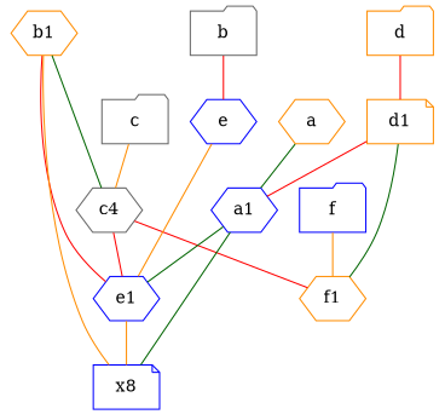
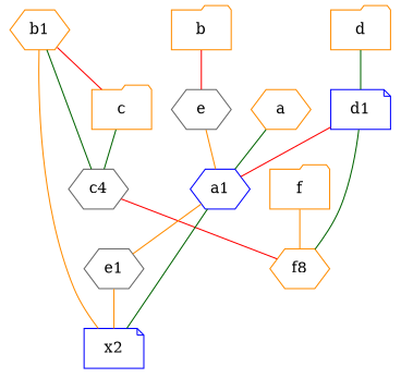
  graph {
    node [color=gray40 labelfontsize=50 shape=hexagon]
    edge [color=red]
-   c [shape=folder]
+   c [color=darkorange shape=folder]
    n2 [label=c4]
-   e1 [color=blue]
-   f1 [color=darkorange]
+   e1
+   f1 [color=darkorange label=f8]
    a [color=darkorange]
    a1 [color=blue]
-   x2 [color=blue shape=note label=x8]
-   e [color=blue]
-   f [color=blue shape=folder]
-   b [shape=folder]
+   x2 [color=blue shape=note]
+   e
+   f [color=darkorange shape=folder]
+   b [color=darkorange shape=folder]
    b1 [color=darkorange]
-   d1 [color=darkorange shape=note]
+   d1 [color=blue shape=note]
    d [color=darkorange shape=folder]
-   c -- n2 [color=darkorange]
-   n2 -- e1
+   c -- n2 [color=darkgreen]
    n2 -- f1
    e1 -- x2 [color=darkorange]
    a -- a1 [color=darkgreen]
-   a1 -- e1 [color=darkgreen]
+   a1 -- e1 [color=darkorange]
    a1 -- x2 [color=darkgreen]
-   e -- e1 [color=darkorange]
+   e -- a1 [color=darkorange]
    f -- f1 [color=darkorange]
    b -- e
    b1 -- n2 [color=darkgreen]
-   b1 -- e1
+   b1 -- c
    b1 -- x2 [color=darkorange]
    d1 -- f1 [color=darkgreen]
    d1 -- a1
-   d -- d1
+   d -- d1 [color=darkgreen]
  }
